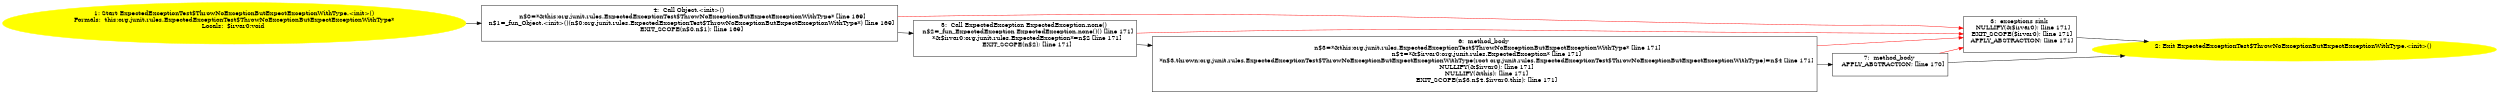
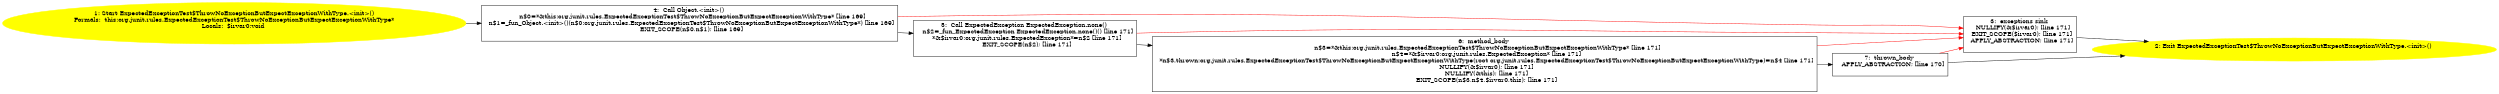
  digraph {
    rankdir=LR
    node [shape=box]
    n1 [color=yellow label="1: Start ExpectedExceptionTest$ThrowNoExceptionButExpectExceptionWithType.<init>()\nFormals:  this:org.junit.rules.ExpectedExceptionTest$ThrowNoExceptionButExpectExceptionWithType*\nLocals:  $irvar0:void \n  " style=filled shape=""]
    n2 [label="4:  Call Object.<init>() \n   n$0=*&this:org.junit.rules.ExpectedExceptionTest$ThrowNoExceptionButExpectExceptionWithType* [line 169]\n  n$1=_fun_Object.<init>()(n$0:org.junit.rules.ExpectedExceptionTest$ThrowNoExceptionButExpectExceptionWithType*) [line 169]\n  EXIT_SCOPE(n$0,n$1); [line 169]\n "]
    n3 [label="3:  exceptions sink \n   NULLIFY(&$irvar0); [line 171]\n  EXIT_SCOPE($irvar0); [line 171]\n  APPLY_ABSTRACTION; [line 171]\n "]
    n4 [label="5:  Call ExpectedException ExpectedException.none() \n   n$2=_fun_ExpectedException ExpectedException.none()() [line 171]\n  *&$irvar0:org.junit.rules.ExpectedException*=n$2 [line 171]\n  EXIT_SCOPE(n$2); [line 171]\n "]
    n5 [color=yellow label="2: Exit ExpectedExceptionTest$ThrowNoExceptionButExpectExceptionWithType.<init>() \n  " style=filled shape=""]
    n6 [label="6:  method_body \n   n$3=*&this:org.junit.rules.ExpectedExceptionTest$ThrowNoExceptionButExpectExceptionWithType* [line 171]\n  n$4=*&$irvar0:org.junit.rules.ExpectedException* [line 171]\n  *n$3.thrown:org.junit.rules.ExpectedExceptionTest$ThrowNoExceptionButExpectExceptionWithType(root org.junit.rules.ExpectedExceptionTest$ThrowNoExceptionButExpectExceptionWithType)=n$4 [line 171]\n  NULLIFY(&$irvar0); [line 171]\n  NULLIFY(&this); [line 171]\n  EXIT_SCOPE(n$3,n$4,$irvar0,this); [line 171]\n "]
-   n7 [label="7:  method_body \n   APPLY_ABSTRACTION; [line 170]\n "]
+   n7 [label="7:  thrown_body \n   APPLY_ABSTRACTION; [line 170]\n "]
    n1 -> n2
    n2 -> n3 [color=red]
    n2 -> n4
    n3 -> n5
    n4 -> n3 [color=red]
    n4 -> n6
    n6 -> n3 [color=red]
    n6 -> n7
    n7 -> n3 [color=red]
    n7 -> n5
  }
